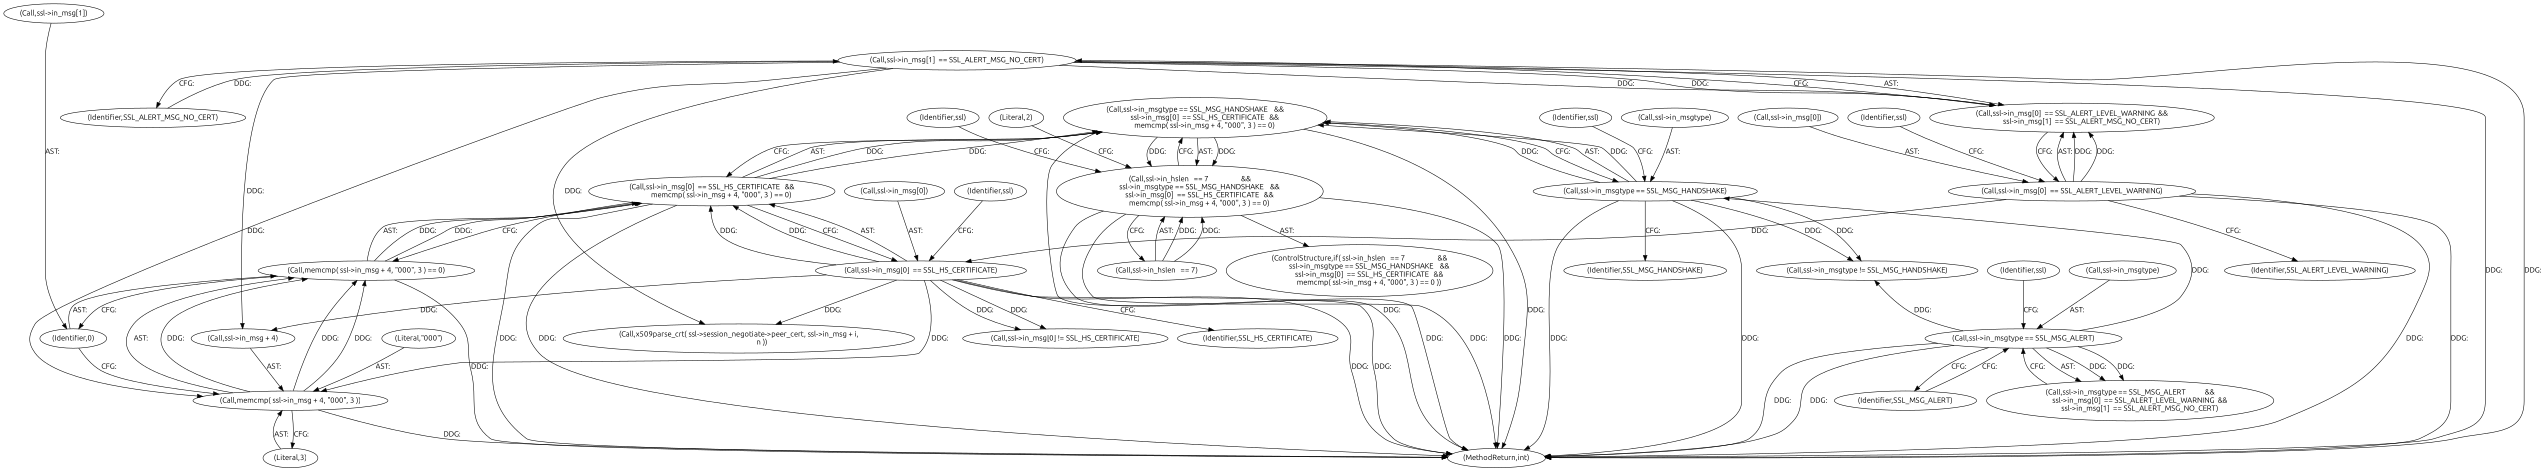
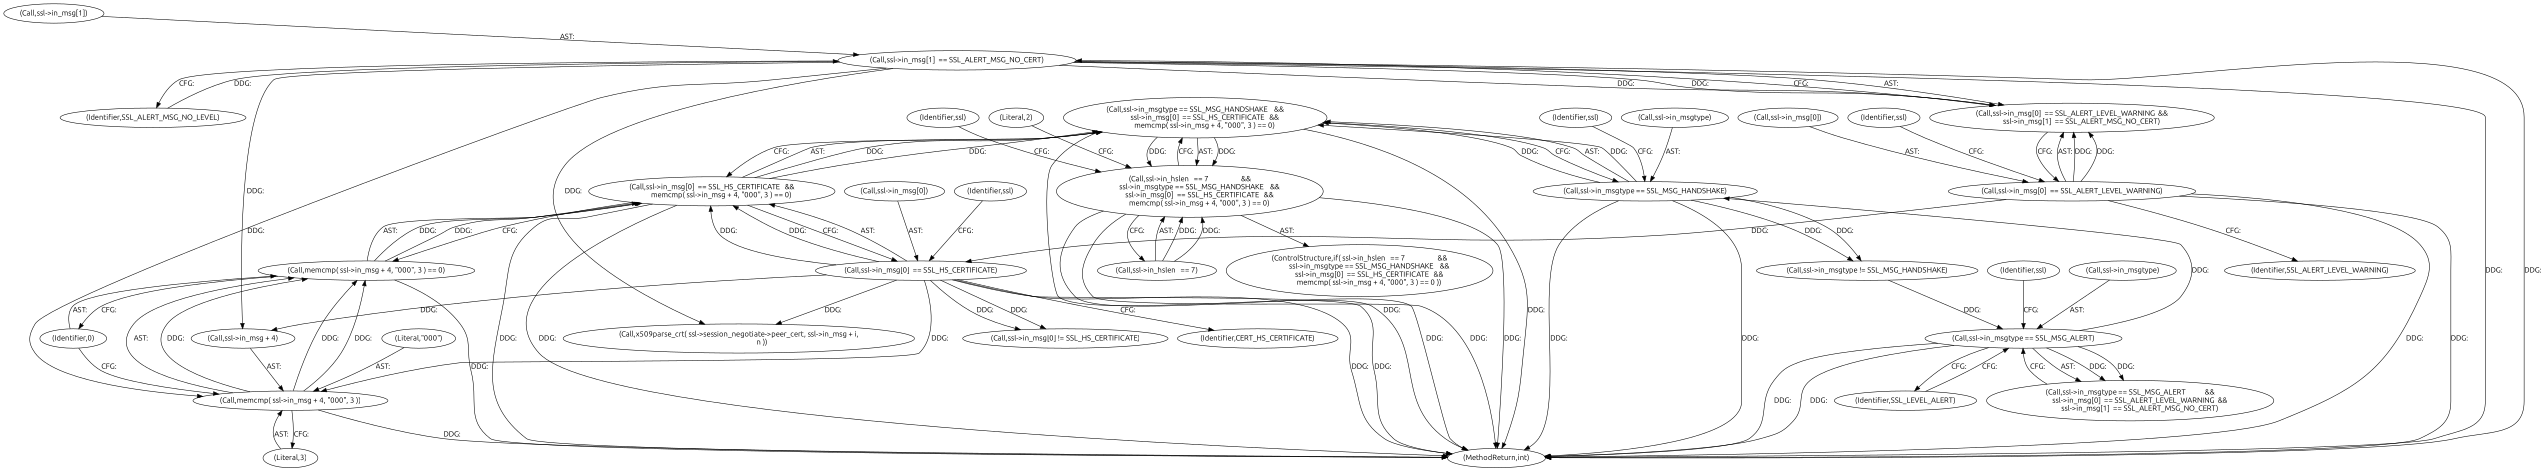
  digraph {
    fontname=Ubuntu
    node [fontname=Ubuntu]
    edge [fontname=Ubuntu]
    n1 [label="(Call,ssl->in_msgtype == SSL_MSG_HANDSHAKE    &&\n            ssl->in_msg[0]  == SSL_HS_CERTIFICATE   &&\n            memcmp( ssl->in_msg + 4, \"\0\0\0\", 3 ) == 0)"]
    n2 [label="(Call,ssl->in_msgtype == SSL_MSG_HANDSHAKE)"]
    n3 [label="(Call,ssl->in_msg[0]  == SSL_HS_CERTIFICATE   &&\n            memcmp( ssl->in_msg + 4, \"\0\0\0\", 3 ) == 0)"]
    n4 [label="(Call,ssl->in_hslen   == 7                    &&\n            ssl->in_msgtype == SSL_MSG_HANDSHAKE    &&\n            ssl->in_msg[0]  == SSL_HS_CERTIFICATE   &&\n            memcmp( ssl->in_msg + 4, \"\0\0\0\", 3 ) == 0)"]
    n5 [label="(MethodReturn,int)"]
    n6 [label="(Call,ssl->in_msgtype != SSL_MSG_HANDSHAKE)"]
-   n7 [label="(Identifier,SSL_MSG_HANDSHAKE)"]
    n8 [label="(Call,ssl->in_msg[0]  == SSL_HS_CERTIFICATE)"]
    n9 [label="(Call,memcmp( ssl->in_msg + 4, \"\0\0\0\", 3 ) == 0)"]
    n10 [label="(Call,ssl->in_hslen   == 7)"]
    n11 [label="(ControlStructure,if( ssl->in_hslen   == 7                    &&\n            ssl->in_msgtype == SSL_MSG_HANDSHAKE    &&\n            ssl->in_msg[0]  == SSL_HS_CERTIFICATE   &&\n            memcmp( ssl->in_msg + 4, \"\0\0\0\", 3 ) == 0 ))"]
    n12 [label="(Call,ssl->in_msgtype == SSL_MSG_ALERT)"]
    n13 [label="(Call,ssl->in_msgtype == SSL_MSG_ALERT            &&\n            ssl->in_msg[0]  == SSL_ALERT_LEVEL_WARNING  &&\n            ssl->in_msg[1]  == SSL_ALERT_MSG_NO_CERT)"]
-   n14 [label="(Identifier,SSL_MSG_ALERT)"]
+   n14 [label="(Identifier,SSL_LEVEL_ALERT)"]
    n15 [label="(Call,memcmp( ssl->in_msg + 4, \"\0\0\0\", 3 ))"]
    n16 [label="(Call,x509parse_crt( ssl->session_negotiate->peer_cert, ssl->in_msg + i,\n                             n ))"]
    n17 [label="(Call,ssl->in_msg + 4)"]
    n18 [label="(Call,ssl->in_msg[0] != SSL_HS_CERTIFICATE)"]
-   n19 [label="(Identifier,SSL_HS_CERTIFICATE)"]
+   n19 [label="(Identifier,CERT_HS_CERTIFICATE)"]
    n20 [label="(Identifier,0)"]
    n21 [label="(Literal,3)"]
    n22 [label="(Call,ssl->in_msg[0]  == SSL_ALERT_LEVEL_WARNING)"]
    n23 [label="(Identifier,SSL_ALERT_LEVEL_WARNING)"]
    n24 [label="(Call,ssl->in_msg[0]  == SSL_ALERT_LEVEL_WARNING  &&\n            ssl->in_msg[1]  == SSL_ALERT_MSG_NO_CERT)"]
    n25 [label="(Call,ssl->in_msg[1]  == SSL_ALERT_MSG_NO_CERT)"]
-   n26 [label="(Identifier,SSL_ALERT_MSG_NO_CERT)"]
+   n26 [label="(Identifier,SSL_ALERT_MSG_NO_LEVEL)"]
    n27 [label="(Identifier,ssl)"]
    n28 [label="(Identifier,ssl)"]
    n29 [label="(Literal,\"\0\0\0\")"]
    n30 [label="(Call,ssl->in_msgtype)"]
    n31 [label="(Call,ssl->in_msg[0])"]
    n32 [label="(Identifier,ssl)"]
    n33 [label="(Call,ssl->in_msgtype)"]
    n34 [label="(Literal,2)"]
    n35 [label="(Identifier,ssl)"]
    n36 [label="(Call,ssl->in_msg[1])"]
    n37 [label="(Identifier,ssl)"]
    n38 [label="(Call,ssl->in_msg[0])"]
    n1 -> n2 [label="CFG: "]
    n1 -> n3 [label="CFG: "]
    n1 -> n4 [label="AST: "]
    n1 -> n4 [label="DDG: "]
    n1 -> n4 [label="DDG: "]
    n1 -> n5 [label="DDG: "]
    n1 -> n5 [label="DDG: "]
    n2 -> n1 [label="AST: "]
    n2 -> n1 [label="DDG: "]
    n2 -> n1 [label="DDG: "]
    n2 -> n5 [label="DDG: "]
    n2 -> n5 [label="DDG: "]
    n2 -> n6 [label="DDG: "]
    n2 -> n6 [label="DDG: "]
-   n2 -> n7 [label="CFG: "]
    n3 -> n1 [label="AST: "]
    n3 -> n1 [label="DDG: "]
    n3 -> n1 [label="DDG: "]
    n3 -> n5 [label="DDG: "]
    n3 -> n5 [label="DDG: "]
    n3 -> n8 [label="CFG: "]
    n3 -> n9 [label="CFG: "]
    n4 -> n1 [label="CFG: "]
    n4 -> n5 [label="DDG: "]
    n4 -> n5 [label="DDG: "]
    n4 -> n5 [label="DDG: "]
    n4 -> n10 [label="CFG: "]
    n4 -> n11 [label="AST: "]
    n8 -> n3 [label="AST: "]
    n8 -> n3 [label="DDG: "]
    n8 -> n3 [label="DDG: "]
    n8 -> n5 [label="DDG: "]
    n8 -> n5 [label="DDG: "]
    n8 -> n15 [label="DDG: "]
    n8 -> n16 [label="DDG: "]
    n8 -> n17 [label="DDG: "]
    n8 -> n18 [label="DDG: "]
    n8 -> n18 [label="DDG: "]
    n8 -> n19 [label="CFG: "]
    n9 -> n3 [label="AST: "]
    n9 -> n3 [label="DDG: "]
    n9 -> n3 [label="DDG: "]
    n9 -> n5 [label="DDG: "]
    n9 -> n20 [label="CFG: "]
    n10 -> n4 [label="AST: "]
    n10 -> n4 [label="DDG: "]
    n10 -> n4 [label="DDG: "]
    n12 -> n2 [label="DDG: "]
    n12 -> n5 [label="DDG: "]
    n12 -> n5 [label="DDG: "]
-   n12 -> n6 [label="DDG: "]
+   n6 -> n12 [label="DDG: "]
    n12 -> n13 [label="AST: "]
    n12 -> n13 [label="DDG: "]
    n12 -> n13 [label="DDG: "]
    n12 -> n14 [label="CFG: "]
    n13 -> n12 [label="CFG: "]
    n14 -> n12 [label="CFG: "]
    n15 -> n5 [label="DDG: "]
    n15 -> n9 [label="AST: "]
    n15 -> n9 [label="DDG: "]
    n15 -> n9 [label="DDG: "]
    n15 -> n9 [label="DDG: "]
    n15 -> n21 [label="CFG: "]
    n17 -> n15 [label="AST: "]
    n20 -> n9 [label="AST: "]
    n20 -> n15 [label="CFG: "]
    n21 -> n15 [label="AST: "]
    n22 -> n5 [label="DDG: "]
    n22 -> n5 [label="DDG: "]
    n22 -> n8 [label="DDG: "]
    n22 -> n23 [label="CFG: "]
    n22 -> n24 [label="AST: "]
    n22 -> n24 [label="DDG: "]
    n22 -> n24 [label="DDG: "]
    n24 -> n22 [label="CFG: "]
    n24 -> n25 [label="CFG: "]
    n25 -> n5 [label="DDG: "]
    n25 -> n5 [label="DDG: "]
    n25 -> n15 [label="DDG: "]
    n25 -> n16 [label="DDG: "]
    n25 -> n17 [label="DDG: "]
    n25 -> n24 [label="AST: "]
    n25 -> n24 [label="DDG: "]
    n25 -> n24 [label="DDG: "]
    n25 -> n26 [label="CFG: "]
    n26 -> n25 [label="DDG: "]
    n27 -> n12 [label="CFG: "]
    n28 -> n4 [label="CFG: "]
    n29 -> n15 [label="AST: "]
    n30 -> n2 [label="AST: "]
    n31 -> n22 [label="AST: "]
    n32 -> n22 [label="CFG: "]
    n33 -> n12 [label="AST: "]
    n34 -> n4 [label="CFG: "]
    n35 -> n2 [label="CFG: "]
-   n36 -> n20 [label="AST: "]
+   n36 -> n25 [label="AST: "]
    n37 -> n8 [label="CFG: "]
    n38 -> n8 [label="AST: "]
  }
